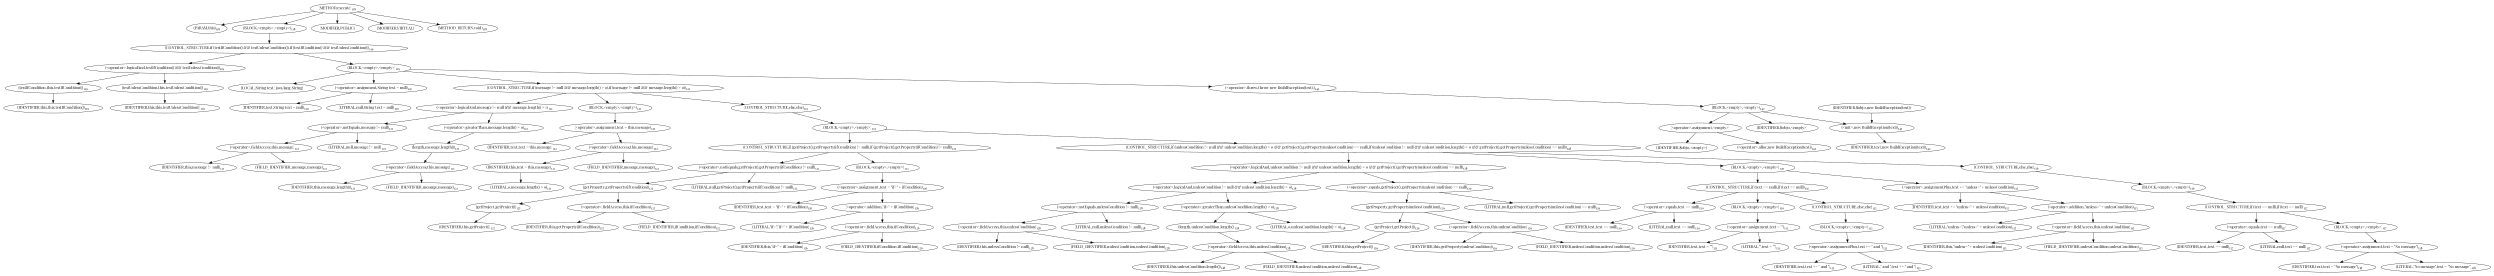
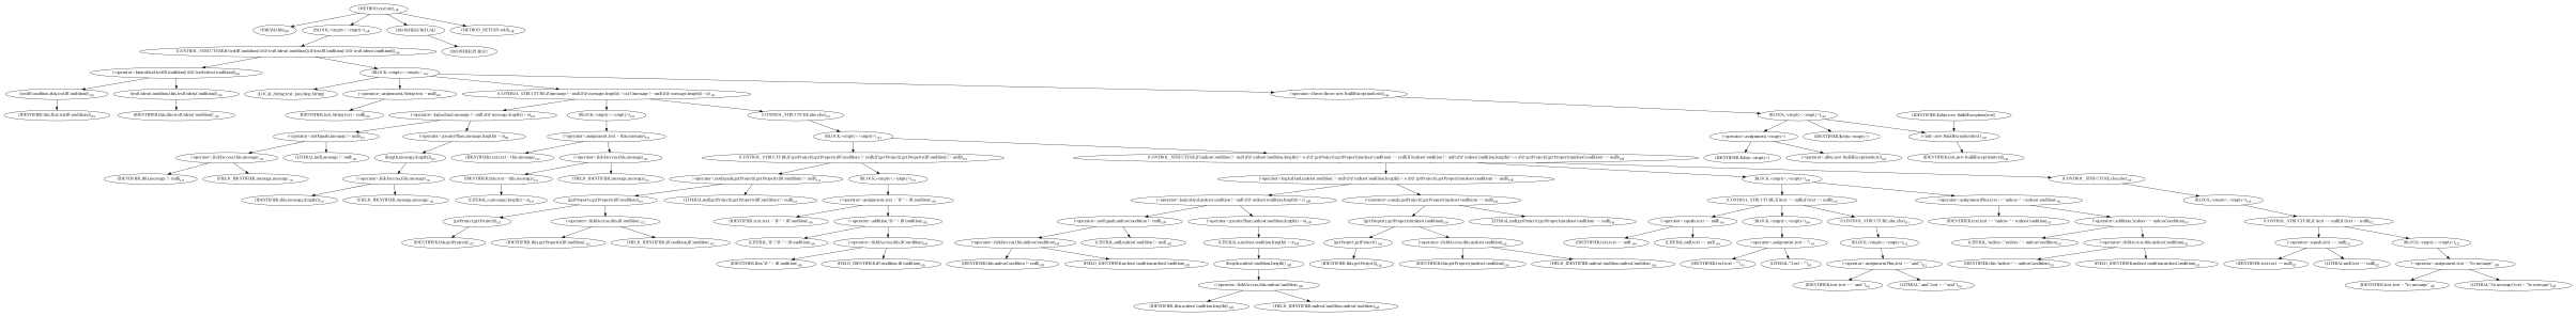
  digraph {
    fontname="Playfair Display"
    node [fontname="Playfair Display"]
    edge [fontname="Playfair Display"]
    n1 [label=<(METHOD,execute)<SUB>118</SUB>>]
    n2 [label=<(PARAM,this)<SUB>118</SUB>>]
    n3 [label=<(BLOCK,&lt;empty&gt;,&lt;empty&gt;)<SUB>118</SUB>>]
    n4 [label=<(MODIFIER,PUBLIC)>]
    n5 [label=<(MODIFIER,VIRTUAL)>]
    n6 [label=<(METHOD_RETURN,void)<SUB>118</SUB>>]
    n7 [label=<(CONTROL_STRUCTURE,if (testIfCondition() &amp;&amp; testUnlessCondition()),if (testIfCondition() &amp;&amp; testUnlessCondition()))<SUB>119</SUB>>]
    n8 [label=<(&lt;operator&gt;.logicalAnd,testIfCondition() &amp;&amp; testUnlessCondition())<SUB>119</SUB>>]
    n9 [label=<(BLOCK,&lt;empty&gt;,&lt;empty&gt;)<SUB>119</SUB>>]
    n10 [label=<(testIfCondition,this.testIfCondition())<SUB>119</SUB>>]
    n11 [label=<(testUnlessCondition,this.testUnlessCondition())<SUB>119</SUB>>]
    n12 [label=<(LOCAL,String text: java.lang.String)>]
    n13 [label=<(&lt;operator&gt;.assignment,String text = null)<SUB>120</SUB>>]
    n14 [label=<(CONTROL_STRUCTURE,if (message != null &amp;&amp; message.length() &gt; 0),if (message != null &amp;&amp; message.length() &gt; 0))<SUB>121</SUB>>]
    n15 [label=<(&lt;operator&gt;.throw,throw new BuildException(text);)<SUB>142</SUB>>]
    n16 [label=<(IDENTIFIER,this,this.testIfCondition())<SUB>119</SUB>>]
    n17 [label=<(IDENTIFIER,this,this.testUnlessCondition())<SUB>119</SUB>>]
    n18 [label=<(IDENTIFIER,text,String text = null)<SUB>120</SUB>>]
-   n19 [label=<(LITERAL,null,String text = null)<SUB>120</SUB>>]
    n20 [label=<(&lt;operator&gt;.logicalAnd,message != null &amp;&amp; message.length() &gt; 0)<SUB>121</SUB>>]
    n21 [label=<(BLOCK,&lt;empty&gt;,&lt;empty&gt;)<SUB>121</SUB>>]
    n22 [label=<(CONTROL_STRUCTURE,else,else)<SUB>123</SUB>>]
    n23 [label=<(BLOCK,&lt;empty&gt;,&lt;empty&gt;)<SUB>142</SUB>>]
    n24 [label=<(&lt;operator&gt;.notEquals,message != null)<SUB>121</SUB>>]
    n25 [label=<(&lt;operator&gt;.greaterThan,message.length() &gt; 0)<SUB>121</SUB>>]
    n26 [label=<(&lt;operator&gt;.assignment,text = this.message)<SUB>122</SUB>>]
    n27 [label=<(BLOCK,&lt;empty&gt;,&lt;empty&gt;)<SUB>123</SUB>>]
    n28 [label=<(&lt;operator&gt;.fieldAccess,this.message)<SUB>121</SUB>>]
    n29 [label=<(LITERAL,null,message != null)<SUB>121</SUB>>]
    n30 [label=<(length,message.length())<SUB>121</SUB>>]
    n31 [label=<(IDENTIFIER,this,message != null)<SUB>121</SUB>>]
    n32 [label=<(FIELD_IDENTIFIER,message,message)<SUB>121</SUB>>]
    n33 [label=<(&lt;operator&gt;.fieldAccess,this.message)<SUB>121</SUB>>]
    n34 [label=<(LITERAL,0,message.length() &gt; 0)<SUB>121</SUB>>]
    n35 [label=<(IDENTIFIER,this,message.length())<SUB>121</SUB>>]
    n36 [label=<(FIELD_IDENTIFIER,message,message)<SUB>121</SUB>>]
    n37 [label=<(IDENTIFIER,text,text = this.message)<SUB>122</SUB>>]
    n38 [label=<(&lt;operator&gt;.fieldAccess,this.message)<SUB>122</SUB>>]
    n39 [label=<(IDENTIFIER,this,text = this.message)<SUB>122</SUB>>]
    n40 [label=<(FIELD_IDENTIFIER,message,message)<SUB>122</SUB>>]
    n41 [label=<(CONTROL_STRUCTURE,if (getProject().getProperty(ifCondition) != null),if (getProject().getProperty(ifCondition) != null))<SUB>125</SUB>>]
    n42 [label=<(CONTROL_STRUCTURE,if (unlessCondition != null &amp;&amp; unlessCondition.length() &gt; 0 &amp;&amp; getProject().getProperty(unlessCondition) == null),if (unlessCondition != null &amp;&amp; unlessCondition.length() &gt; 0 &amp;&amp; getProject().getProperty(unlessCondition) == null))<SUB>128</SUB>>]
    n43 [label=<(&lt;operator&gt;.notEquals,getProject().getProperty(ifCondition) != null)<SUB>125</SUB>>]
    n44 [label=<(BLOCK,&lt;empty&gt;,&lt;empty&gt;)<SUB>125</SUB>>]
    n45 [label=<(&lt;operator&gt;.logicalAnd,unlessCondition != null &amp;&amp; unlessCondition.length() &gt; 0 &amp;&amp; getProject().getProperty(unlessCondition) == null)<SUB>128</SUB>>]
    n46 [label=<(BLOCK,&lt;empty&gt;,&lt;empty&gt;)<SUB>129</SUB>>]
    n47 [label=<(CONTROL_STRUCTURE,else,else)<SUB>136</SUB>>]
    n48 [label=<(getProperty,getProperty(ifCondition))<SUB>125</SUB>>]
    n49 [label=<(LITERAL,null,getProject().getProperty(ifCondition) != null)<SUB>125</SUB>>]
    n50 [label=<(&lt;operator&gt;.assignment,text = &quot;if=&quot; + ifCondition)<SUB>126</SUB>>]
    n51 [label=<(getProject,getProject())<SUB>125</SUB>>]
    n52 [label=<(&lt;operator&gt;.fieldAccess,this.ifCondition)<SUB>125</SUB>>]
    n53 [label=<(IDENTIFIER,this,getProject())<SUB>125</SUB>>]
    n54 [label=<(IDENTIFIER,this,getProperty(ifCondition))<SUB>125</SUB>>]
    n55 [label=<(FIELD_IDENTIFIER,ifCondition,ifCondition)<SUB>125</SUB>>]
    n56 [label=<(IDENTIFIER,text,text = &quot;if=&quot; + ifCondition)<SUB>126</SUB>>]
    n57 [label=<(&lt;operator&gt;.addition,&quot;if=&quot; + ifCondition)<SUB>126</SUB>>]
    n58 [label=<(LITERAL,&quot;if=&quot;,&quot;if=&quot; + ifCondition)<SUB>126</SUB>>]
    n59 [label=<(&lt;operator&gt;.fieldAccess,this.ifCondition)<SUB>126</SUB>>]
    n60 [label=<(IDENTIFIER,this,&quot;if=&quot; + ifCondition)<SUB>126</SUB>>]
    n61 [label=<(FIELD_IDENTIFIER,ifCondition,ifCondition)<SUB>126</SUB>>]
    n62 [label=<(&lt;operator&gt;.logicalAnd,unlessCondition != null &amp;&amp; unlessCondition.length() &gt; 0)<SUB>128</SUB>>]
    n63 [label=<(&lt;operator&gt;.equals,getProject().getProperty(unlessCondition) == null)<SUB>129</SUB>>]
    n64 [label=<(CONTROL_STRUCTURE,if (text == null),if (text == null))<SUB>130</SUB>>]
    n65 [label=<(&lt;operator&gt;.assignmentPlus,text += &quot;unless=&quot; + unlessCondition)<SUB>135</SUB>>]
    n66 [label=<(BLOCK,&lt;empty&gt;,&lt;empty&gt;)<SUB>136</SUB>>]
    n67 [label=<(&lt;operator&gt;.notEquals,unlessCondition != null)<SUB>128</SUB>>]
    n68 [label=<(&lt;operator&gt;.greaterThan,unlessCondition.length() &gt; 0)<SUB>128</SUB>>]
    n69 [label=<(getProperty,getProperty(unlessCondition))<SUB>129</SUB>>]
    n70 [label=<(LITERAL,null,getProject().getProperty(unlessCondition) == null)<SUB>129</SUB>>]
    n71 [label=<(&lt;operator&gt;.fieldAccess,this.unlessCondition)<SUB>128</SUB>>]
    n72 [label=<(LITERAL,null,unlessCondition != null)<SUB>128</SUB>>]
    n73 [label=<(length,unlessCondition.length())<SUB>128</SUB>>]
    n74 [label=<(LITERAL,0,unlessCondition.length() &gt; 0)<SUB>128</SUB>>]
    n75 [label=<(IDENTIFIER,this,unlessCondition != null)<SUB>128</SUB>>]
    n76 [label=<(FIELD_IDENTIFIER,unlessCondition,unlessCondition)<SUB>128</SUB>>]
    n77 [label=<(&lt;operator&gt;.fieldAccess,this.unlessCondition)<SUB>128</SUB>>]
    n78 [label=<(IDENTIFIER,this,unlessCondition.length())<SUB>128</SUB>>]
    n79 [label=<(FIELD_IDENTIFIER,unlessCondition,unlessCondition)<SUB>128</SUB>>]
    n80 [label=<(getProject,getProject())<SUB>129</SUB>>]
    n81 [label=<(&lt;operator&gt;.fieldAccess,this.unlessCondition)<SUB>129</SUB>>]
    n82 [label=<(IDENTIFIER,this,getProject())<SUB>129</SUB>>]
    n83 [label=<(IDENTIFIER,this,getProperty(unlessCondition))<SUB>129</SUB>>]
    n84 [label=<(FIELD_IDENTIFIER,unlessCondition,unlessCondition)<SUB>129</SUB>>]
    n85 [label=<(&lt;operator&gt;.equals,text == null)<SUB>130</SUB>>]
    n86 [label=<(BLOCK,&lt;empty&gt;,&lt;empty&gt;)<SUB>130</SUB>>]
    n87 [label=<(CONTROL_STRUCTURE,else,else)<SUB>132</SUB>>]
    n88 [label=<(IDENTIFIER,text,text += &quot;unless=&quot; + unlessCondition)<SUB>135</SUB>>]
    n89 [label=<(&lt;operator&gt;.addition,&quot;unless=&quot; + unlessCondition)<SUB>135</SUB>>]
    n90 [label=<(IDENTIFIER,text,text == null)<SUB>130</SUB>>]
    n91 [label=<(LITERAL,null,text == null)<SUB>130</SUB>>]
    n92 [label=<(&lt;operator&gt;.assignment,text = &quot;&quot;)<SUB>131</SUB>>]
    n93 [label=<(BLOCK,&lt;empty&gt;,&lt;empty&gt;)<SUB>132</SUB>>]
    n94 [label=<(IDENTIFIER,text,text = &quot;&quot;)<SUB>131</SUB>>]
    n95 [label=<(LITERAL,&quot;&quot;,text = &quot;&quot;)<SUB>131</SUB>>]
    n96 [label=<(&lt;operator&gt;.assignmentPlus,text += &quot; and &quot;)<SUB>133</SUB>>]
    n97 [label=<(IDENTIFIER,text,text += &quot; and &quot;)<SUB>133</SUB>>]
    n98 [label=<(LITERAL,&quot; and &quot;,text += &quot; and &quot;)<SUB>133</SUB>>]
    n99 [label=<(LITERAL,&quot;unless=&quot;,&quot;unless=&quot; + unlessCondition)<SUB>135</SUB>>]
    n100 [label=<(&lt;operator&gt;.fieldAccess,this.unlessCondition)<SUB>135</SUB>>]
    n101 [label=<(IDENTIFIER,this,&quot;unless=&quot; + unlessCondition)<SUB>135</SUB>>]
    n102 [label=<(FIELD_IDENTIFIER,unlessCondition,unlessCondition)<SUB>135</SUB>>]
    n103 [label=<(CONTROL_STRUCTURE,if (text == null),if (text == null))<SUB>137</SUB>>]
    n104 [label=<(&lt;operator&gt;.equals,text == null)<SUB>137</SUB>>]
    n105 [label=<(BLOCK,&lt;empty&gt;,&lt;empty&gt;)<SUB>137</SUB>>]
    n106 [label=<(IDENTIFIER,text,text == null)<SUB>137</SUB>>]
    n107 [label=<(LITERAL,null,text == null)<SUB>137</SUB>>]
    n108 [label=<(&lt;operator&gt;.assignment,text = &quot;No message&quot;)<SUB>138</SUB>>]
    n109 [label=<(IDENTIFIER,text,text = &quot;No message&quot;)<SUB>138</SUB>>]
    n110 [label=<(LITERAL,&quot;No message&quot;,text = &quot;No message&quot;)<SUB>138</SUB>>]
    n111 [label=<(&lt;operator&gt;.assignment,&lt;empty&gt;)>]
    n112 [label=<(&lt;init&gt;,new BuildException(text))<SUB>147</SUB>>]
    n113 [label=<(IDENTIFIER,$obj0,&lt;empty&gt;)>]
    n114 [label=<(IDENTIFIER,$obj0,&lt;empty&gt;)>]
    n115 [label=<(&lt;operator&gt;.alloc,new BuildException(text))<SUB>142</SUB>>]
    n116 [label=<(IDENTIFIER,text,new BuildException(text))<SUB>142</SUB>>]
    n117 [label=<(IDENTIFIER,$obj0,new BuildException(text))>]
    n1 -> n2
    n1 -> n3
-   n1 -> n4
+   n5 -> n4
    n1 -> n5
    n1 -> n6
    n3 -> n7
    n7 -> n8
    n7 -> n9
    n8 -> n10
    n8 -> n11
    n9 -> n12
    n9 -> n13
    n9 -> n14
    n9 -> n15
    n10 -> n16
    n11 -> n17
    n13 -> n18
-   n13 -> n19
    n14 -> n20
    n14 -> n21
    n14 -> n22
    n15 -> n23
    n20 -> n24
    n20 -> n25
    n21 -> n26
    n22 -> n27
    n23 -> n111
    n23 -> n112
    n23 -> n113
    n24 -> n28
    n24 -> n29
    n25 -> n30
    n26 -> n37
    n26 -> n38
    n27 -> n41
    n27 -> n42
    n28 -> n31
    n28 -> n32
    n30 -> n33
    n33 -> n35
    n33 -> n36
    n38 -> n39
    n38 -> n40
    n39 -> n34
    n41 -> n43
    n41 -> n44
    n42 -> n45
    n42 -> n46
    n42 -> n47
    n43 -> n48
    n43 -> n49
    n44 -> n50
    n45 -> n62
    n45 -> n63
    n46 -> n64
    n46 -> n65
    n47 -> n66
    n48 -> n51
    n48 -> n52
    n50 -> n56
    n50 -> n57
    n51 -> n53
    n52 -> n54
    n52 -> n55
    n57 -> n58
    n57 -> n59
    n59 -> n60
    n59 -> n61
    n62 -> n67
    n62 -> n68
    n63 -> n69
    n63 -> n70
    n64 -> n85
    n64 -> n86
    n64 -> n87
    n65 -> n88
    n65 -> n89
    n66 -> n103
    n67 -> n71
    n67 -> n72
-   n68 -> n73
+   n74 -> n73
    n68 -> n74
    n69 -> n80
    n69 -> n81
    n71 -> n75
    n71 -> n76
    n73 -> n77
    n77 -> n78
    n77 -> n79
    n80 -> n82
    n81 -> n83
    n81 -> n84
    n85 -> n90
    n85 -> n91
    n86 -> n92
    n87 -> n93
    n89 -> n99
    n89 -> n100
    n92 -> n94
    n92 -> n95
    n93 -> n96
    n96 -> n97
    n96 -> n98
    n100 -> n101
    n100 -> n102
    n103 -> n104
    n103 -> n105
    n104 -> n106
    n104 -> n107
    n105 -> n108
    n108 -> n109
    n108 -> n110
    n111 -> n114
    n111 -> n115
    n112 -> n116
    n117 -> n112
  }
